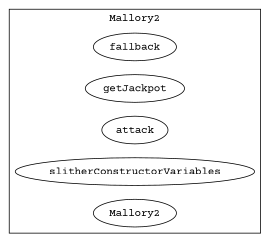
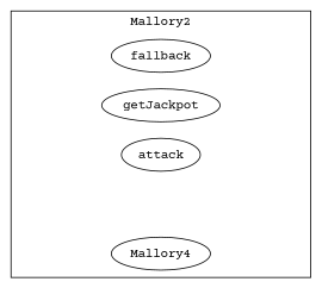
  strict digraph {
    rankdir=LR
    fontname="Courier Prime"
    node [fontname="Courier Prime"]
    n1 [label=fallback]
    n2 [label=getJackpot]
    n3 [label=attack]
-   n4 [label=slitherConstructorVariables]
-   n5 [label=Mallory2]
+   n5 [label=Mallory4]
    subgraph cluster_1 {
      label=Mallory2
      n1
      n2
      n3
-     n4
      n5
    }
    subgraph cluster_2 {
      label="[Solidity]"
    }
  }
